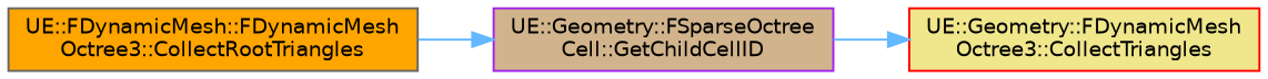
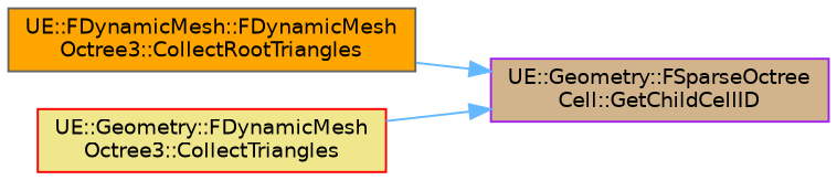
  digraph {
    rankdir=RL
    node [fontname=Helvetica fontsize=10 shape=box style=filled]
    edge [color=steelblue1 dir=back fontname=Helvetica fontsize=10 labelfontname=Helvetica labelfontsize=10 style=solid]
    n1 [color=purple fillcolor=tan fontcolor=black height=0.2 label="UE::Geometry::FSparseOctree\lCell::GetChildCellID" width=0.4]
    n2 [color=gray40 fillcolor=orange height=0.2 label="UE::FDynamicMesh::FDynamicMesh\lOctree3::CollectRootTriangles" width=0.4]
    n3 [color=red fillcolor=khaki height=0.2 label="UE::Geometry::FDynamicMesh\lOctree3::CollectTriangles" width=0.4]
    n1 -> n2
-   n3 -> n1
+   n1 -> n3
  }
